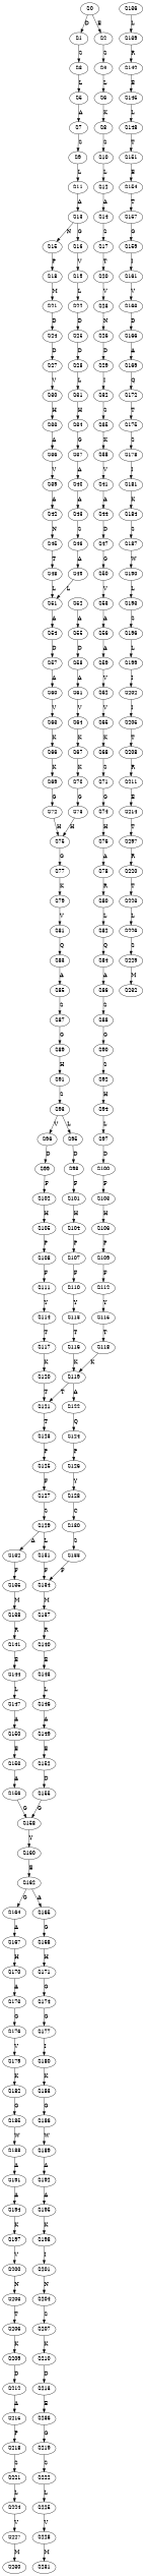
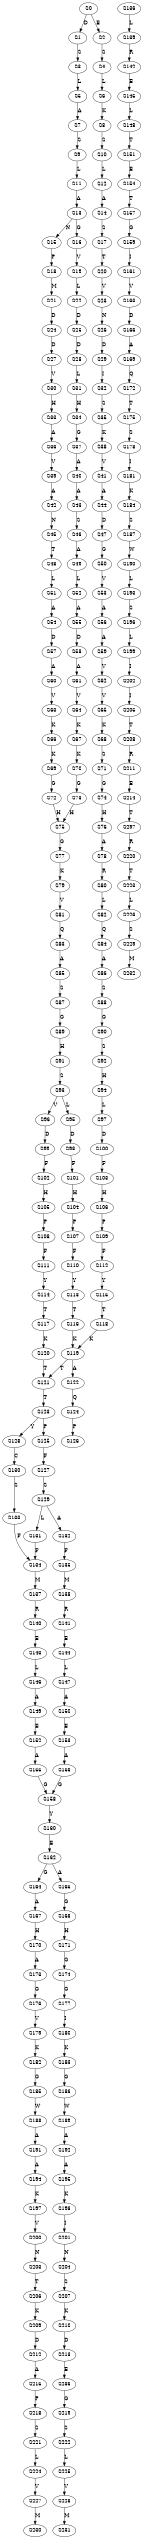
  strict digraph {
    fontname="DejaVu Serif"
    node [fontname="DejaVu Serif"]
    edge [fontname="DejaVu Serif"]
    S0
    S1
    S2
    S3
    S4
    S5
    S6
    S7
    S8
    S9
    S10
    S11
    S12
    S13
    S14
    S15
    S16
    S17
    S18
    S19
    S20
    S21
    S22
    S23
    S24
    S25
    S26
    S27
    S28
    S29
    S30
    S31
    S32
    S33
    S34
    S35
    S36
    S37
    S38
    S39
    S40
    S41
    S42
    S43
    S44
    S45
    S46
    S47
    S48
    S49
    S50
    S51
    S52
    S53
    S54
    S55
    S56
    S57
    S58
    S59
    S60
    S61
    S62
    S63
    S64
    S65
    S66
    S67
    S68
    S69
    S70
    S71
    S72
    S73
    S74
    S75
    S76
    S77
    S78
    S79
    S80
    S81
    S82
    S83
    S84
    S85
    S86
    S87
    S88
    S89
    S90
    S91
    S92
    S93
    S94
    S95
    S96
    S97
    S98
    S99
    S100
    S101
    S102
    S103
    S104
    S105
    S106
    S107
    S108
    S109
    S110
    S111
    S112
    S113
    S114
    S115
    S116
    S117
    S118
    S119
    S120
    S121
    S122
    S123
    S124
    S125
    S126
    S127
    S128
    S129
    S130
    S131
    S132
    S133
    S134
    S135
    S137
    S138
    S136
    S139
    S140
    S141
    S142
    S143
    S144
    S145
    S146
    S147
    S148
    S149
    S150
    S151
    S152
    S153
    S154
    S155
    S156
    S157
    S158
    S159
    S160
    S161
    S162
    S163
    S164
    S165
    S166
    S167
    S168
    S169
    S170
    S171
    S172
    S173
    S174
    S175
    S176
    S177
    S178
    S179
    S180
    S181
    S182
    S183
    S184
    S185
    S186
    S187
    S188
    S189
    S190
    S191
    S192
    S193
    S194
    S195
    S196
    S197
    S198
    S199
    S200
    S201
    S202
    S203
    S204
    S205
    S206
    S207
    S208
    S209
    S210
    S211
    S212
    S213
    S214
    S215
    n217 [label=S236]
    n218 [label=S297]
    S218
    S219
    S220
    S221
    S222
    S223
    S224
    S225
    S226
    S227
    S228
    S229
    S230
    S231
    S232
    S0 -> S1 [label=D]
    S0 -> S2 [label=E]
    S1 -> S3 [label=S]
    S2 -> S4 [label=S]
    S3 -> S5 [label=L]
    S4 -> S6 [label=L]
    S5 -> S7 [label=A]
    S6 -> S8 [label=K]
    S7 -> S9 [label=S]
    S8 -> S10 [label=S]
    S9 -> S11 [label=L]
    S10 -> S12 [label=L]
    S11 -> S13 [label=A]
    S12 -> S14 [label=A]
    S13 -> S15 [label=N]
    S13 -> S16 [label=G]
    S14 -> S17 [label=S]
    S15 -> S18 [label=P]
    S16 -> S19 [label=V]
    S17 -> S20 [label=T]
    S18 -> S21 [label=M]
    S19 -> S22 [label=L]
    S20 -> S23 [label=V]
    S21 -> S24 [label=D]
    S22 -> S25 [label=D]
    S23 -> S26 [label=N]
    S24 -> S27 [label=D]
    S25 -> S28 [label=D]
    S26 -> S29 [label=D]
    S27 -> S30 [label=V]
    S28 -> S31 [label=L]
    S29 -> S32 [label=I]
    S30 -> S33 [label=H]
    S31 -> S34 [label=H]
    S32 -> S35 [label=S]
    S33 -> S36 [label=A]
    S34 -> S37 [label=G]
    S35 -> S38 [label=K]
    S36 -> S39 [label=V]
    S37 -> S40 [label=A]
    S38 -> S41 [label=V]
    S39 -> S42 [label=A]
    S40 -> S43 [label=A]
    S41 -> S44 [label=A]
    S42 -> S45 [label=N]
    S43 -> S46 [label=S]
    S44 -> S47 [label=D]
    S45 -> S48 [label=T]
    S46 -> S49 [label=A]
    S47 -> S50 [label=G]
    S48 -> S51 [label=L]
-   S49 -> S51 [label=L]
+   S49 -> S52 [label=L]
    S50 -> S53 [label=V]
    S51 -> S54 [label=A]
    S52 -> S55 [label=A]
    S53 -> S56 [label=A]
    S54 -> S57 [label=D]
    S55 -> S58 [label=D]
    S56 -> S59 [label=A]
    S57 -> S60 [label=A]
    S58 -> S61 [label=A]
    S59 -> S62 [label=V]
    S60 -> S63 [label=V]
    S61 -> S64 [label=V]
    S62 -> S65 [label=V]
    S63 -> S66 [label=K]
    S64 -> S67 [label=K]
    S65 -> S68 [label=K]
    S66 -> S69 [label=K]
    S67 -> S70 [label=K]
    S68 -> S71 [label=S]
    S69 -> S72 [label=G]
    S70 -> S73 [label=G]
    S71 -> S74 [label=G]
    S72 -> S75 [label=H]
    S73 -> S75 [label=H]
    S74 -> S76 [label=H]
    S75 -> S77 [label=G]
    S76 -> S78 [label=A]
    S77 -> S79 [label=K]
    S78 -> S80 [label=R]
    S79 -> S81 [label=V]
    S80 -> S82 [label=L]
    S81 -> S83 [label=Q]
    S82 -> S84 [label=Q]
    S83 -> S85 [label=A]
    S84 -> S86 [label=A]
    S85 -> S87 [label=S]
    S86 -> S88 [label=S]
    S87 -> S89 [label=G]
    S88 -> S90 [label=G]
    S89 -> S91 [label=H]
    S90 -> S92 [label=S]
    S91 -> S93 [label=S]
    S92 -> S94 [label=H]
    S93 -> S95 [label=L]
    S93 -> S96 [label=V]
    S94 -> S97 [label=L]
    S95 -> S98 [label=D]
    S96 -> S99 [label=D]
    S97 -> S100 [label=D]
    S98 -> S101 [label=F]
    S99 -> S102 [label=F]
    S100 -> S103 [label=F]
    S101 -> S104 [label=H]
    S102 -> S105 [label=H]
    S103 -> S106 [label=H]
    S104 -> S107 [label=P]
    S105 -> S108 [label=P]
    S106 -> S109 [label=P]
    S107 -> S110 [label=F]
    S108 -> S111 [label=F]
    S109 -> S112 [label=F]
    S110 -> S113 [label=Y]
    S111 -> S114 [label=Y]
    S112 -> S115 [label=Y]
    S113 -> S116 [label=T]
    S114 -> S117 [label=T]
    S115 -> S118 [label=T]
    S116 -> S119 [label=K]
    S117 -> S120 [label=K]
    S118 -> S119 [label=K]
    S119 -> S121 [label=T]
    S119 -> S122 [label=A]
    S120 -> S121 [label=T]
    S121 -> S123 [label=T]
    S122 -> S124 [label=Q]
    S123 -> S125 [label=P]
    S124 -> S126 [label=P]
    S125 -> S127 [label=F]
-   S126 -> S128 [label=Y]
+   S123 -> S128 [label=Y]
    S127 -> S129 [label=S]
    S128 -> S130 [label=C]
    S129 -> S131 [label=L]
    S129 -> S132 [label=A]
    S130 -> S133 [label=S]
    S131 -> S134 [label=F]
    S132 -> S135 [label=F]
    S133 -> S134 [label=F]
    S134 -> S137 [label=M]
    S135 -> S138 [label=M]
    S137 -> S140 [label=R]
    S138 -> S141 [label=R]
    S136 -> S139 [label=L]
    S139 -> S142 [label=R]
    S140 -> S143 [label=E]
    S141 -> S144 [label=E]
    S142 -> S145 [label=E]
    S143 -> S146 [label=L]
    S144 -> S147 [label=L]
    S145 -> S148 [label=L]
    S146 -> S149 [label=A]
    S147 -> S150 [label=A]
    S148 -> S151 [label=T]
    S149 -> S152 [label=E]
    S150 -> S153 [label=E]
    S151 -> S154 [label=E]
-   S152 -> S155 [label=D]
+   S152 -> S155 [label=A]
    S153 -> S156 [label=A]
    S154 -> S157 [label=T]
    S155 -> S158 [label=G]
    S156 -> S158 [label=G]
    S157 -> S159 [label=G]
    S158 -> S160 [label=Y]
    S159 -> S161 [label=I]
    S160 -> S162 [label=E]
    S161 -> S163 [label=V]
    S162 -> S164 [label=G]
    S162 -> S165 [label=A]
    S163 -> S166 [label=D]
    S164 -> S167 [label=A]
    S165 -> S168 [label=G]
    S166 -> S169 [label=A]
    S167 -> S170 [label=H]
    S168 -> S171 [label=H]
    S169 -> S172 [label=Q]
    S170 -> S173 [label=A]
    S171 -> S174 [label=G]
    S172 -> S175 [label=T]
    S173 -> S176 [label=G]
    S174 -> S177 [label=G]
    S175 -> S178 [label=S]
    S176 -> S179 [label=V]
    S177 -> S180 [label=I]
    S178 -> S181 [label=I]
    S179 -> S182 [label=K]
    S180 -> S183 [label=K]
    S181 -> S184 [label=K]
    S182 -> S185 [label=G]
    S183 -> S186 [label=G]
    S184 -> S187 [label=S]
    S185 -> S188 [label=W]
    S186 -> S189 [label=W]
    S187 -> S190 [label=W]
    S188 -> S191 [label=A]
    S189 -> S192 [label=A]
    S190 -> S193 [label=L]
    S191 -> S194 [label=A]
    S192 -> S195 [label=A]
    S193 -> S196 [label=S]
    S194 -> S197 [label=K]
    S195 -> S198 [label=K]
    S196 -> S199 [label=L]
    S197 -> S200 [label=V]
    S198 -> S201 [label=I]
    S199 -> S202 [label=I]
    S200 -> S203 [label=N]
    S201 -> S204 [label=N]
    S202 -> S205 [label=I]
    S203 -> S206 [label=T]
    S204 -> S207 [label=S]
    S205 -> S208 [label=T]
    S206 -> S209 [label=K]
    S207 -> S210 [label=K]
    S208 -> S211 [label=R]
    S209 -> S212 [label=D]
    S210 -> S213 [label=D]
    S211 -> S214 [label=E]
    S212 -> S215 [label=A]
    S213 -> n217 [label=E]
    S214 -> n218 [label=T]
    S215 -> S218 [label=P]
    n217 -> S219 [label=G]
    n218 -> S220 [label=R]
    S218 -> S221 [label=S]
    S219 -> S222 [label=S]
    S220 -> S223 [label=T]
    S221 -> S224 [label=L]
    S222 -> S225 [label=L]
    S223 -> S226 [label=L]
    S224 -> S227 [label=V]
    S225 -> S228 [label=V]
    S226 -> S229 [label=S]
    S227 -> S230 [label=M]
    S228 -> S231 [label=M]
    S229 -> S232 [label=M]
  }
